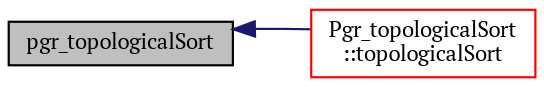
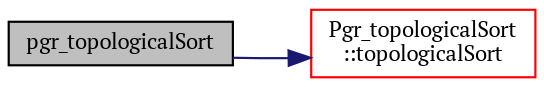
  digraph {
    rankdir=LR
    fontname="PT Serif"
    node [fontname="PT Serif" fontsize=10 shape=record style=filled]
    n1 [color=black fillcolor=grey75 fontcolor=black height=0.2 label=pgr_topologicalSort width=0.4]
    n2 [color=red fillcolor=white height=0.2 label="Pgr_topologicalSort\l::topologicalSort" width=0.4]
-   n2 -> n1 [color=midnightblue fontname="PT Serif" fontsize=10 labelfontname=Helvetica labelfontsize=10 style=solid]
+   n1 -> n2 [color=midnightblue fontname="PT Serif" fontsize=10 labelfontname=Helvetica labelfontsize=10 style=solid]
  }
